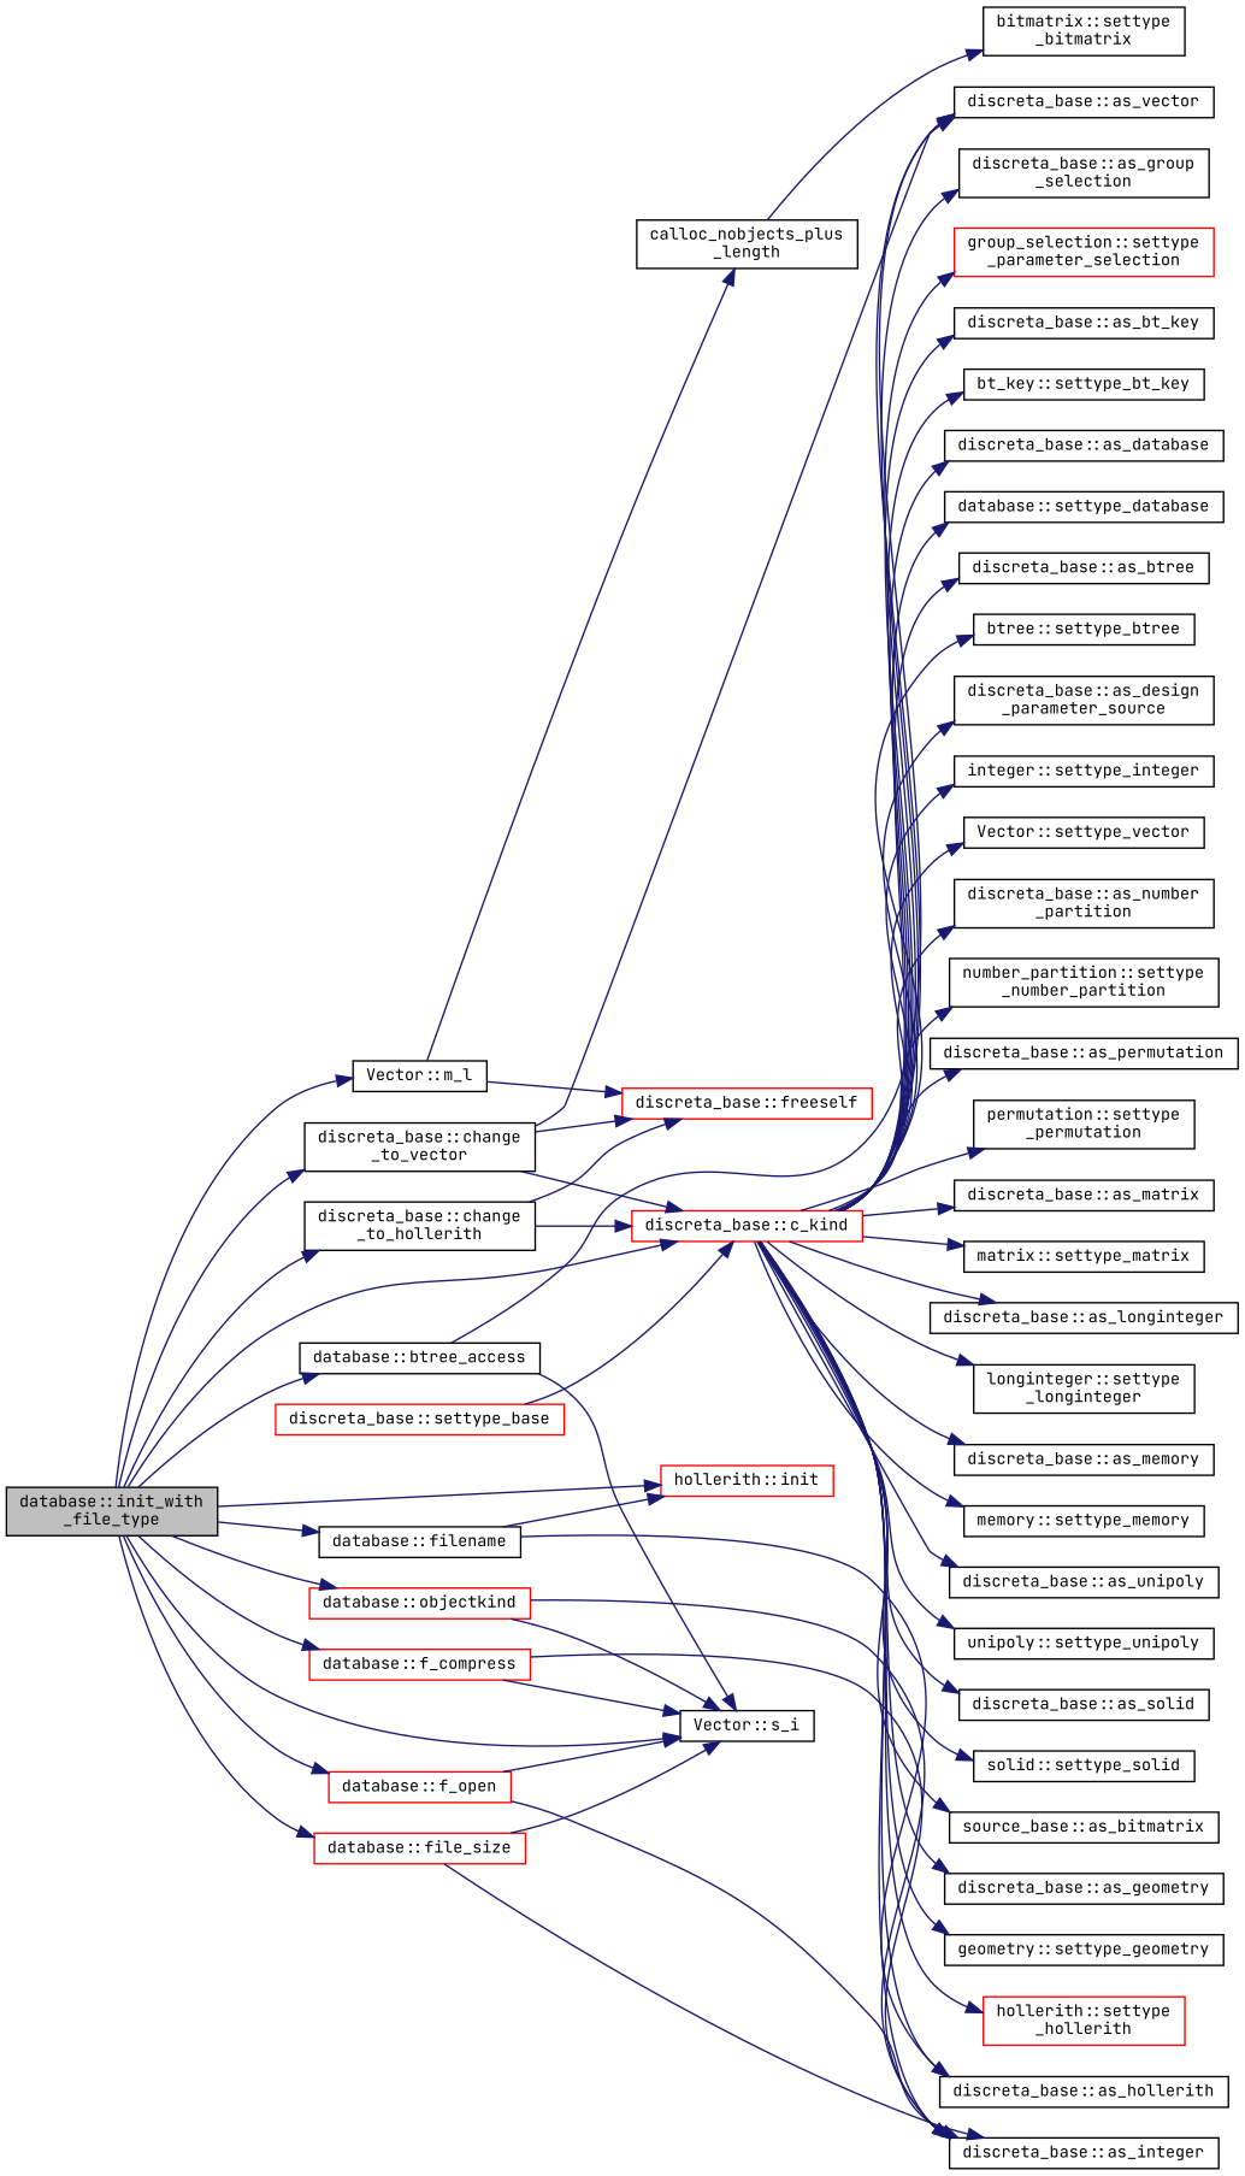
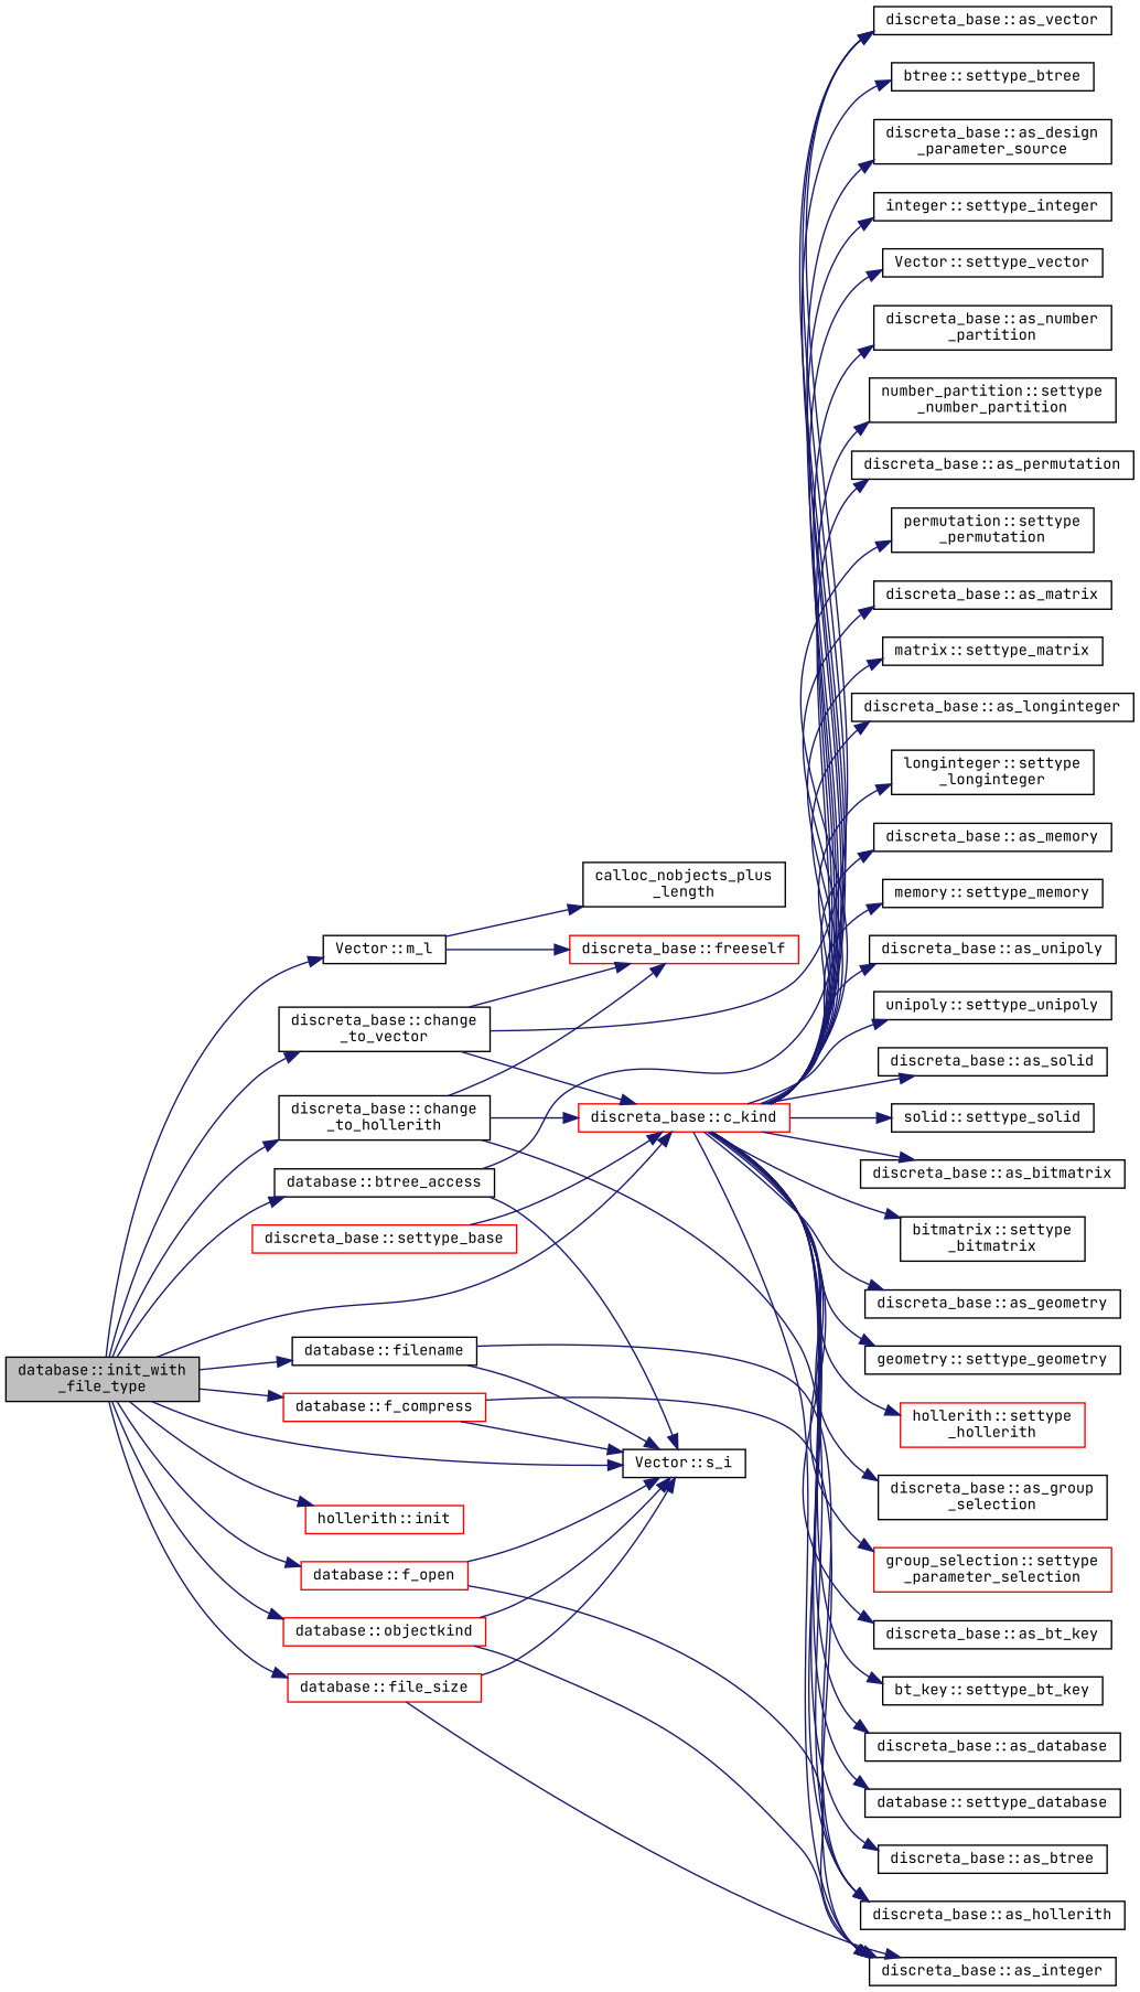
  digraph {
    fontname="JetBrains Mono"
    rankdir=LR
    node [color=black fillcolor=white fontname="JetBrains Mono" fontsize=10 shape=record style=filled]
    edge [color=midnightblue fontname="JetBrains Mono" fontsize=10 labelfontname=Helvetica labelfontsize=10 style=solid]
    n1 [fillcolor=grey75 fontcolor=black height=0.2 label="database::init_with\l_file_type" width=0.4]
    n2 [height=0.2 label="Vector::m_l" width=0.4]
    n3 [color=red height=0.2 label="discreta_base::c_kind" width=0.4]
    n4 [height=0.2 label="Vector::s_i" width=0.4]
    n5 [height=0.2 label="discreta_base::change\l_to_vector" width=0.4]
    n6 [height=0.2 label="discreta_base::change\l_to_hollerith" width=0.4]
    n7 [height=0.2 label="database::btree_access" width=0.4]
    n8 [height=0.2 label="database::filename" width=0.4]
    n9 [color=red height=0.2 label="hollerith::init" width=0.4]
    n10 [color=red height=0.2 label="database::objectkind" width=0.4]
    n11 [color=red height=0.2 label="database::f_compress" width=0.4]
    n12 [color=red height=0.2 label="database::f_open" width=0.4]
    n13 [color=red height=0.2 label="database::file_size" width=0.4]
    n14 [color=red height=0.2 label="discreta_base::freeself" width=0.4]
    n15 [height=0.2 label="calloc_nobjects_plus\l_length" width=0.4]
    n16 [height=0.2 label="discreta_base::as_integer" width=0.4]
    n17 [height=0.2 label="integer::settype_integer" width=0.4]
    n18 [height=0.2 label="discreta_base::as_vector" width=0.4]
    n19 [height=0.2 label="Vector::settype_vector" width=0.4]
    n20 [height=0.2 label="discreta_base::as_number\l_partition" width=0.4]
    n21 [height=0.2 label="number_partition::settype\l_number_partition" width=0.4]
    n22 [height=0.2 label="discreta_base::as_permutation" width=0.4]
    n23 [height=0.2 label="permutation::settype\l_permutation" width=0.4]
    n24 [height=0.2 label="discreta_base::as_matrix" width=0.4]
    n25 [height=0.2 label="matrix::settype_matrix" width=0.4]
    n26 [height=0.2 label="discreta_base::as_longinteger" width=0.4]
    n27 [height=0.2 label="longinteger::settype\l_longinteger" width=0.4]
    n28 [height=0.2 label="discreta_base::as_memory" width=0.4]
    n29 [height=0.2 label="memory::settype_memory" width=0.4]
    n30 [height=0.2 label="discreta_base::as_unipoly" width=0.4]
    n31 [height=0.2 label="unipoly::settype_unipoly" width=0.4]
    n32 [height=0.2 label="discreta_base::as_solid" width=0.4]
    n33 [height=0.2 label="solid::settype_solid" width=0.4]
-   n34 [height=0.2 label="source_base::as_bitmatrix" width=0.4]
+   n34 [height=0.2 label="discreta_base::as_bitmatrix" width=0.4]
    n35 [height=0.2 label="bitmatrix::settype\l_bitmatrix" width=0.4]
    n36 [height=0.2 label="discreta_base::as_geometry" width=0.4]
    n37 [height=0.2 label="geometry::settype_geometry" width=0.4]
    n38 [height=0.2 label="discreta_base::as_hollerith" width=0.4]
    n39 [color=red height=0.2 label="hollerith::settype\l_hollerith" width=0.4]
    n40 [height=0.2 label="discreta_base::as_group\l_selection" width=0.4]
    n41 [color=red height=0.2 label="group_selection::settype\l_parameter_selection" width=0.4]
    n42 [height=0.2 label="discreta_base::as_bt_key" width=0.4]
    n43 [height=0.2 label="bt_key::settype_bt_key" width=0.4]
    n44 [height=0.2 label="discreta_base::as_database" width=0.4]
    n45 [height=0.2 label="database::settype_database" width=0.4]
    n46 [height=0.2 label="discreta_base::as_btree" width=0.4]
    n47 [height=0.2 label="btree::settype_btree" width=0.4]
    n48 [height=0.2 label="discreta_base::as_design\l_parameter_source" width=0.4]
    n49 [color=red height=0.2 label="discreta_base::settype_base" width=0.4]
    n1 -> n2
    n1 -> n3
    n1 -> n4
    n1 -> n5
    n1 -> n6
    n1 -> n7
    n1 -> n8
    n1 -> n9
    n1 -> n10
    n1 -> n11
    n1 -> n12
    n1 -> n13
    n2 -> n14
    n2 -> n15
    n3 -> n16
    n3 -> n17
    n3 -> n18
    n3 -> n19
    n3 -> n20
    n3 -> n21
    n3 -> n22
    n3 -> n23
    n3 -> n24
    n3 -> n25
    n3 -> n26
    n3 -> n27
    n3 -> n28
    n3 -> n29
    n3 -> n30
    n3 -> n31
    n3 -> n32
    n3 -> n33
    n3 -> n34
-   n15 -> n35
+   n3 -> n35
    n3 -> n36
    n3 -> n37
    n3 -> n38
    n3 -> n39
    n3 -> n40
    n3 -> n41
    n3 -> n42
    n3 -> n43
    n3 -> n44
    n3 -> n45
    n3 -> n46
    n3 -> n47
    n3 -> n48
    n5 -> n3
    n5 -> n14
    n5 -> n18
    n6 -> n3
    n6 -> n14
+   n6 -> n38
    n7 -> n4
    n7 -> n18
-   n8 -> n9
+   n8 -> n4
    n8 -> n38
    n10 -> n4
    n10 -> n16
    n11 -> n4
    n11 -> n16
    n12 -> n4
    n12 -> n16
    n13 -> n4
    n13 -> n16
    n49 -> n3
  }
